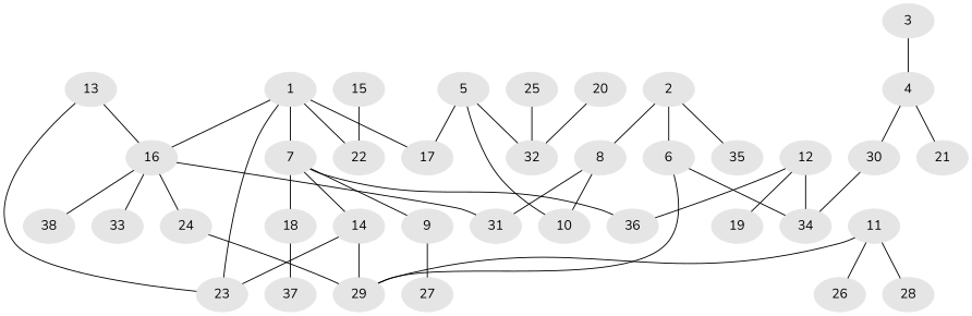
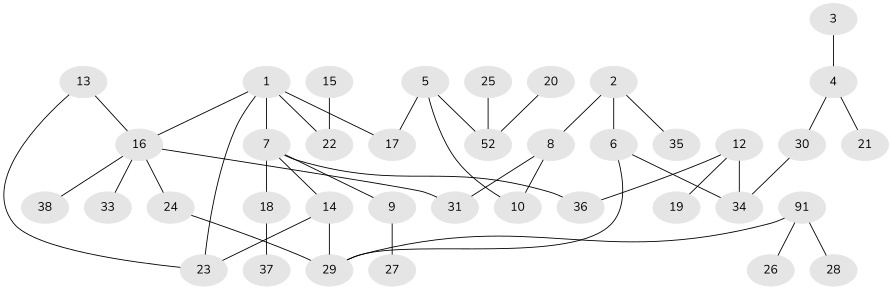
  graph {
    fontname=Nunito
    node [color=gray90 fontname=Nunito style=filled]
    edge [fontname=Nunito weight=1.0]
    1
    7
    16
    17
    22
    23
    9
    14
    18
    36
    31
    24
    33
    38
    2
    6
    8
    35
    29
    34
    10
    3
    4
    21
    30
    5
-   32
+   32 [label=52]
    27
    37
-   11
+   11 [label=91]
    26
    28
    12
    19
    13
    15
    20
    25
    1 -- 7
    1 -- 16
    1 -- 17
    1 -- 22 [weight=2.0]
    1 -- 23
    7 -- 9
    7 -- 14
    7 -- 18
    7 -- 36
    16 -- 31
    16 -- 24
    16 -- 33
    16 -- 38
    9 -- 27 [weight=2.0]
    14 -- 23
    14 -- 29
    18 -- 37
    24 -- 29
    2 -- 6
    2 -- 8
    2 -- 35
    6 -- 29
    6 -- 34
    8 -- 31
    8 -- 10
    3 -- 4
    4 -- 21
    4 -- 30
    30 -- 34
    5 -- 17
    5 -- 10
    5 -- 32
    11 -- 29
    11 -- 26
    11 -- 28
    12 -- 36
    12 -- 34
    12 -- 19
    13 -- 16
    13 -- 23
    15 -- 22
    20 -- 32
    25 -- 32
  }
